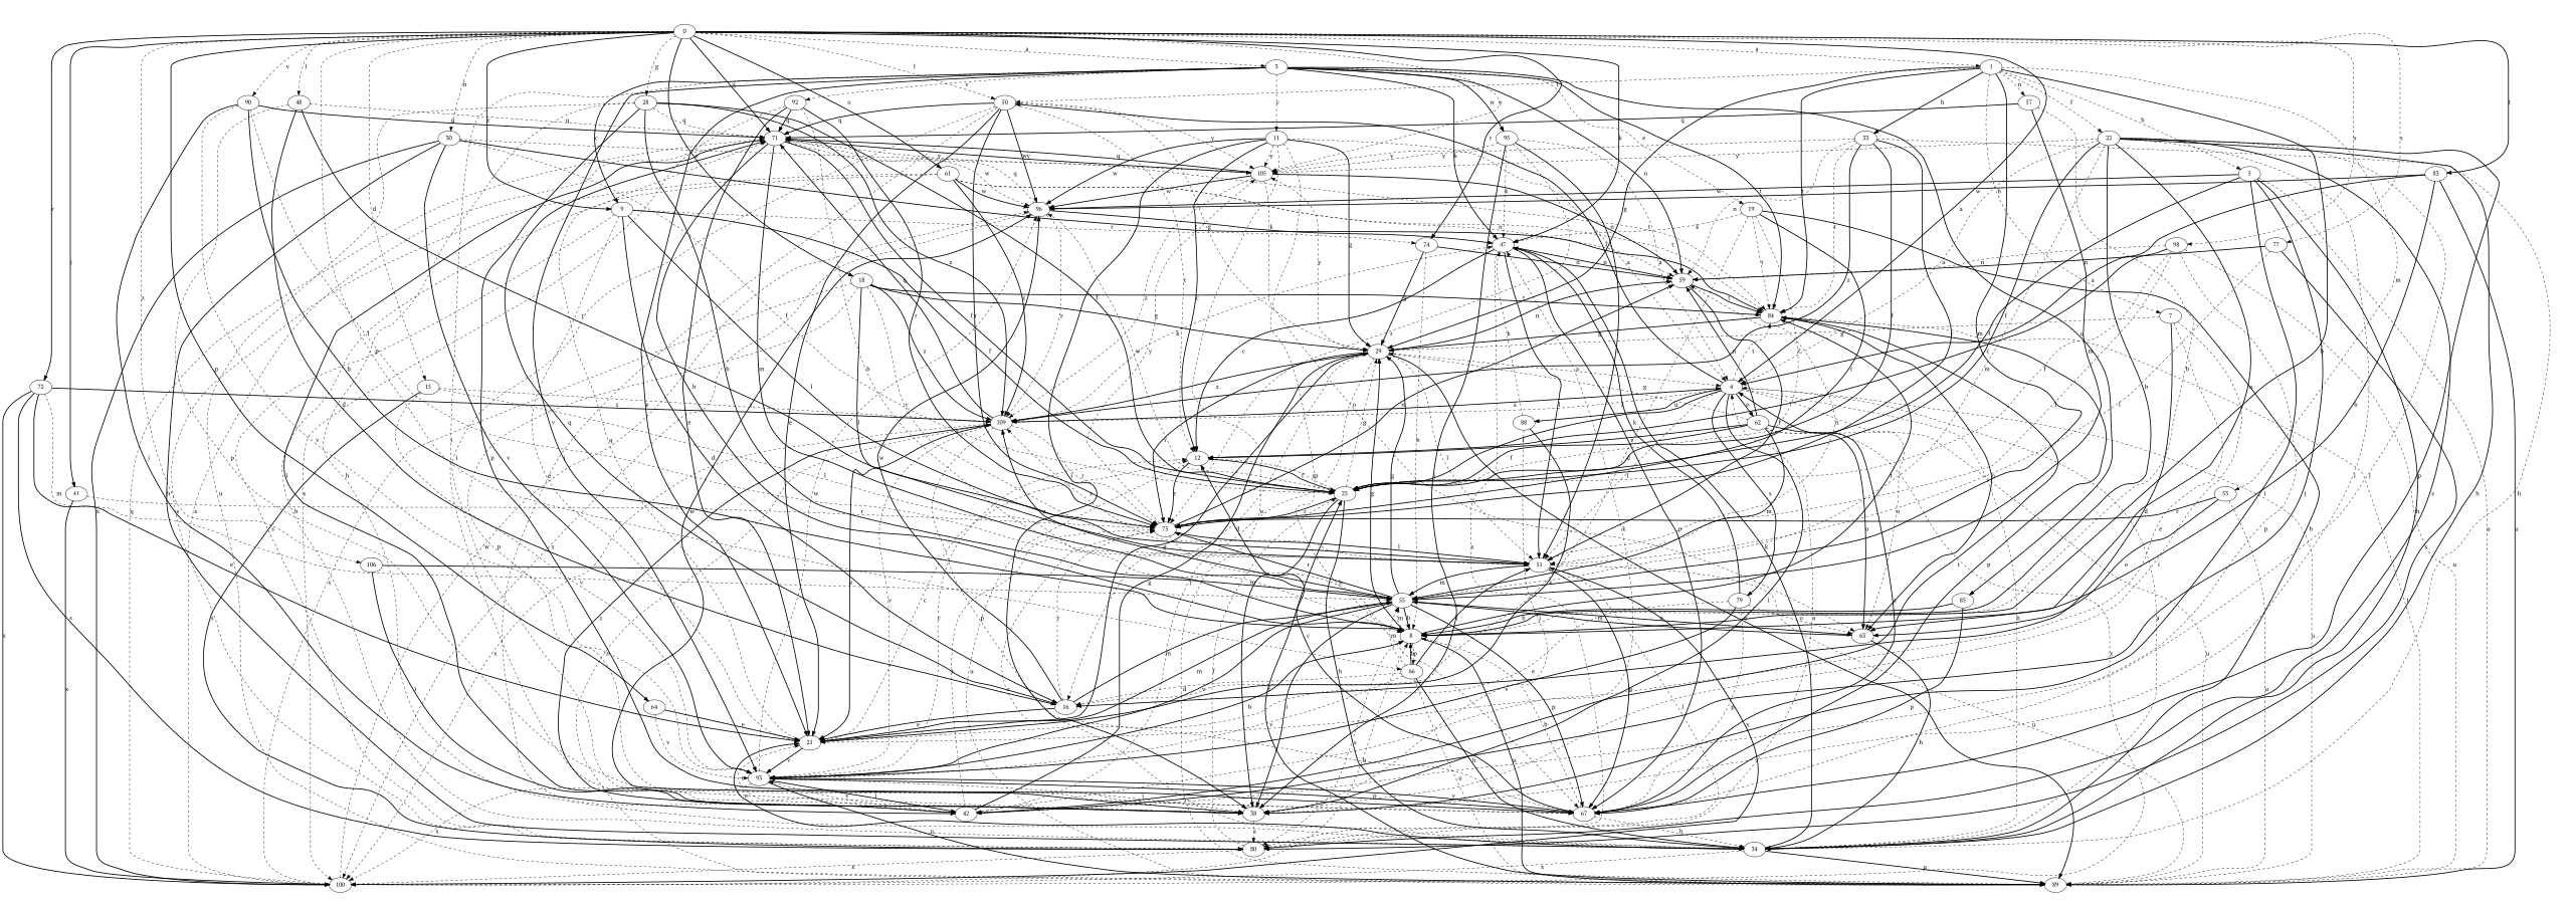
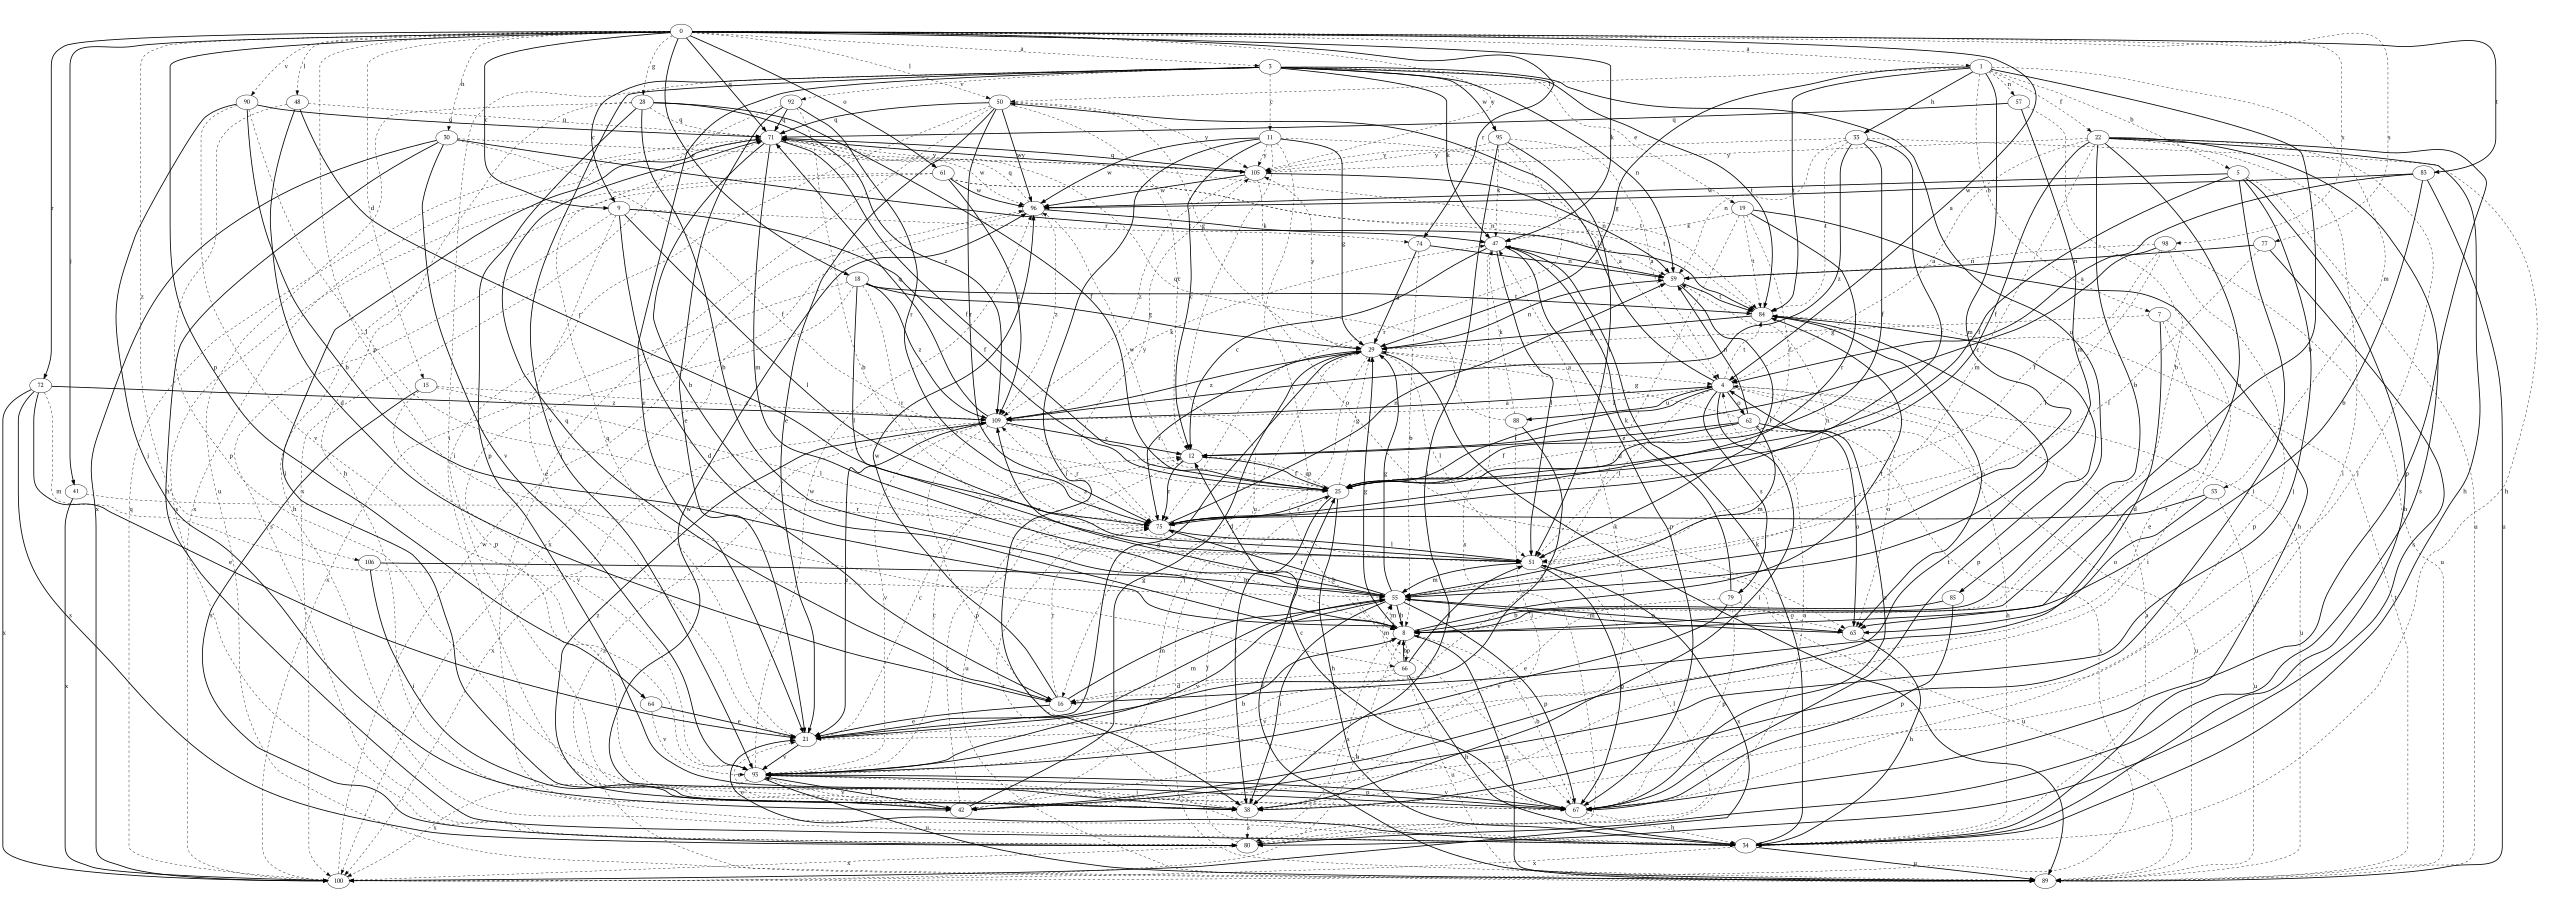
  strict digraph {
    fontname="PT Serif"
    node [fontname="PT Serif"]
    edge [fontname="PT Serif" style=bold]
    0
    1
    3
    4
    9
    15
    18
    28
    30
    41
    47
    48
    50
    61
    64
    66
    71
    72
    74
    77
    83
    90
    98
    105
    106
    5
    7
    8
    22
    29
    33
    53
    55
    57
    84
    11
    19
    21
    38
    59
    85
    92
    93
    95
    25
    34
    51
    62
    63
    79
    88
    89
    109
    16
    80
    67
    75
    100
    12
    42
    96
    0 -> 1 [label=a style=dashed]
    0 -> 3 [label=a style=dashed]
    0 -> 4 [label=a]
    0 -> 9 [label=c]
    0 -> 15 [label=d style=dashed]
    0 -> 18 [label=e]
    0 -> 28 [label=g style=dashed]
    0 -> 30 [label=h style=dashed]
    0 -> 41 [label=j]
    0 -> 47 [label=k]
    0 -> 48 [label=l style=dashed]
    0 -> 50 [label=l style=dashed]
    0 -> 61 [label=o]
    0 -> 64 [label=p]
    0 -> 66 [label=p style=dashed]
    0 -> 71 [label=q]
    0 -> 72 [label=r]
    0 -> 74 [label=r]
    0 -> 77 [label=s style=dashed]
    0 -> 83 [label=t]
    0 -> 90 [label=v style=dashed]
    0 -> 98 [label=x style=dashed]
    0 -> 105 [label=y style=dashed]
    0 -> 106 [label=z style=dashed]
    1 -> 50 [label=l style=dashed]
    1 -> 5 [label=b style=dashed]
    1 -> 7 [label=b style=dashed]
    1 -> 8 [label=b]
    1 -> 22 [label=f style=dashed]
    1 -> 29 [label=g]
    1 -> 33 [label=h]
    1 -> 53 [label=m style=dashed]
    1 -> 55 [label=m]
    1 -> 57 [label=n style=dashed]
    1 -> 84 [label=t]
    3 -> 9 [label=c]
    3 -> 47 [label=k]
    3 -> 84 [label=t]
    3 -> 11 [label=c style=dashed]
    3 -> 19 [label=e style=dashed]
    3 -> 21 [label=e]
    3 -> 38 [label=i style=dashed]
    3 -> 59 [label=n]
    3 -> 85 [label=u]
    3 -> 92 [label=v style=dashed]
    3 -> 93 [label=v]
    3 -> 95 [label=w]
    4 -> 50 [label=l]
    4 -> 84 [label=t style=dashed]
    4 -> 38 [label=i]
    4 -> 25 [label=f]
    4 -> 34 [label=h style=dashed]
    4 -> 51 [label=l style=dashed]
    4 -> 62 [label=o]
    4 -> 63 [label=o style=dashed]
    4 -> 79 [label=s]
    4 -> 88 [label=u]
    4 -> 89 [label=u style=dashed]
    4 -> 109 [label=z style=dashed]
    9 -> 74 [label=r style=dashed]
    9 -> 21 [label=e style=dashed]
    9 -> 25 [label=f]
    9 -> 51 [label=l]
    9 -> 16 [label=d]
    9 -> 80 [label=s style=dashed]
    15 -> 93 [label=v style=dashed]
    15 -> 51 [label=l style=dashed]
    15 -> 109 [label=z style=dashed]
    15 -> 80 [label=s]
    18 -> 29 [label=g]
    18 -> 84 [label=t]
    18 -> 51 [label=l]
    18 -> 109 [label=z]
    18 -> 67 [label=p style=dashed]
    18 -> 75 [label=r style=dashed]
    18 -> 100 [label=x style=dashed]
    28 -> 71 [label=q style=dashed]
    28 -> 8 [label=b]
    28 -> 25 [label=f]
    28 -> 34 [label=h style=dashed]
    28 -> 89 [label=u style=dashed]
    28 -> 109 [label=z]
    28 -> 67 [label=p]
    30 -> 105 [label=y style=dashed]
    30 -> 84 [label=t]
    30 -> 93 [label=v]
    30 -> 25 [label=f style=dashed]
    30 -> 34 [label=h]
    30 -> 100 [label=x]
    41 -> 75 [label=r style=dashed]
    41 -> 100 [label=x]
    47 -> 59 [label=n]
    47 -> 51 [label=l]
    47 -> 80 [label=s style=dashed]
    47 -> 67 [label=p]
    47 -> 12 [label=c]
    48 -> 71 [label=q style=dashed]
    48 -> 16 [label=d]
    48 -> 67 [label=p style=dashed]
    48 -> 75 [label=r]
    50 -> 71 [label=q]
    50 -> 105 [label=y style=dashed]
    50 -> 29 [label=g style=dashed]
    50 -> 21 [label=e]
    50 -> 38 [label=i style=dashed]
    50 -> 75 [label=r]
    50 -> 12 [label=c style=dashed]
    50 -> 42 [label=j style=dashed]
    50 -> 96 [label=w]
    61 -> 84 [label=t style=dashed]
    61 -> 59 [label=n style=dashed]
    61 -> 34 [label=h style=dashed]
    61 -> 109 [label=z]
    61 -> 80 [label=s style=dashed]
    61 -> 96 [label=w]
    64 -> 21 [label=e]
    64 -> 93 [label=v style=dashed]
    66 -> 8 [label=b]
    66 -> 55 [label=m style=dashed]
    66 -> 93 [label=v style=dashed]
    66 -> 34 [label=h]
    66 -> 51 [label=l]
    66 -> 89 [label=u style=dashed]
    66 -> 16 [label=d style=dashed]
    71 -> 105 [label=y]
    71 -> 8 [label=b]
    71 -> 55 [label=m]
    71 -> 84 [label=t style=dashed]
    71 -> 38 [label=i]
    71 -> 25 [label=f]
    71 -> 100 [label=x style=dashed]
    71 -> 96 [label=w style=dashed]
    72 -> 55 [label=m style=dashed]
    72 -> 21 [label=e]
    72 -> 109 [label=z]
    72 -> 80 [label=s]
    72 -> 100 [label=x]
    74 -> 8 [label=b style=dashed]
    74 -> 29 [label=g]
    74 -> 59 [label=n]
    77 -> 59 [label=n]
    77 -> 51 [label=l style=dashed]
    77 -> 80 [label=s]
    83 -> 4 [label=a]
    83 -> 8 [label=b]
    83 -> 89 [label=u]
    83 -> 96 [label=w]
    90 -> 71 [label=q]
    90 -> 8 [label=b]
    90 -> 93 [label=v style=dashed]
    90 -> 51 [label=l style=dashed]
    90 -> 42 [label=j]
    98 -> 59 [label=n style=dashed]
    98 -> 25 [label=f style=dashed]
    98 -> 51 [label=l style=dashed]
    98 -> 89 [label=u style=dashed]
    98 -> 67 [label=p style=dashed]
    98 -> 12 [label=c]
    105 -> 71 [label=q]
    105 -> 59 [label=n]
    105 -> 63 [label=o style=dashed]
    105 -> 109 [label=z style=dashed]
    105 -> 96 [label=w]
    106 -> 55 [label=m]
    106 -> 38 [label=i]
    5 -> 38 [label=i]
    5 -> 25 [label=f]
    5 -> 34 [label=h]
    5 -> 89 [label=u style=dashed]
    5 -> 42 [label=j]
    5 -> 96 [label=w]
    7 -> 29 [label=g style=dashed]
    7 -> 21 [label=e style=dashed]
    7 -> 38 [label=i style=dashed]
    7 -> 16 [label=d]
    8 -> 66 [label=p style=dashed]
    8 -> 29 [label=g]
    8 -> 55 [label=m style=dashed]
    8 -> 84 [label=t]
    8 -> 89 [label=u]
    8 -> 80 [label=s style=dashed]
    22 -> 4 [label=a style=dashed]
    22 -> 105 [label=y style=dashed]
    22 -> 8 [label=b]
    22 -> 55 [label=m style=dashed]
    22 -> 38 [label=i style=dashed]
    22 -> 25 [label=f]
    22 -> 34 [label=h]
    22 -> 63 [label=o]
    22 -> 80 [label=s]
    22 -> 67 [label=p]
    22 -> 42 [label=j style=dashed]
    29 -> 4 [label=a style=dashed]
    29 -> 105 [label=y style=dashed]
    29 -> 59 [label=n]
    29 -> 51 [label=l style=dashed]
    29 -> 89 [label=u]
    29 -> 109 [label=z]
    29 -> 16 [label=d style=dashed]
    29 -> 75 [label=r]
    29 -> 42 [label=j style=dashed]
    33 -> 105 [label=y style=dashed]
    33 -> 84 [label=t style=dashed]
    33 -> 59 [label=n style=dashed]
    33 -> 25 [label=f]
    33 -> 34 [label=h style=dashed]
    33 -> 109 [label=z]
    33 -> 75 [label=r]
    53 -> 63 [label=o]
    53 -> 89 [label=u style=dashed]
    53 -> 75 [label=r]
    55 -> 8 [label=b]
    55 -> 29 [label=g]
    55 -> 38 [label=i]
    55 -> 93 [label=v]
    55 -> 63 [label=o]
    55 -> 109 [label=z]
    55 -> 67 [label=p]
    55 -> 75 [label=r]
    57 -> 71 [label=q]
    57 -> 8 [label=b style=dashed]
    57 -> 55 [label=m]
    84 -> 29 [label=g]
    84 -> 63 [label=o]
    84 -> 67 [label=p]
    11 -> 4 [label=a style=dashed]
    11 -> 105 [label=y style=dashed]
    11 -> 29 [label=g]
    11 -> 38 [label=i]
    11 -> 89 [label=u style=dashed]
    11 -> 67 [label=p style=dashed]
    11 -> 12 [label=c]
    11 -> 96 [label=w]
    19 -> 47 [label=k style=dashed]
    19 -> 84 [label=t style=dashed]
    19 -> 25 [label=f style=dashed]
    19 -> 34 [label=h]
    19 -> 16 [label=d style=dashed]
    19 -> 75 [label=r]
    21 -> 71 [label=q style=dashed]
    21 -> 29 [label=g]
    21 -> 55 [label=m]
    21 -> 93 [label=v]
    21 -> 12 [label=c style=dashed]
    38 -> 80 [label=s style=dashed]
    38 -> 96 [label=w]
    59 -> 84 [label=t]
    59 -> 51 [label=l]
    85 -> 8 [label=b]
    85 -> 67 [label=p]
    92 -> 71 [label=q]
    92 -> 8 [label=b style=dashed]
    92 -> 21 [label=e]
    92 -> 75 [label=r]
    92 -> 100 [label=x style=dashed]
    93 -> 8 [label=b]
    93 -> 38 [label=i style=dashed]
    93 -> 89 [label=u]
    93 -> 67 [label=p]
    93 -> 100 [label=x style=dashed]
    93 -> 12 [label=c style=dashed]
    93 -> 42 [label=j]
    93 -> 96 [label=w style=dashed]
    95 -> 4 [label=a style=dashed]
    95 -> 47 [label=k style=dashed]
    95 -> 105 [label=y style=dashed]
    95 -> 38 [label=i]
    95 -> 51 [label=l]
    95 -> 75 [label=r style=dashed]
    25 -> 29 [label=g style=dashed]
    25 -> 38 [label=i]
    25 -> 34 [label=h]
    25 -> 75 [label=r]
    25 -> 12 [label=c style=dashed]
    25 -> 96 [label=w style=dashed]
    34 -> 4 [label=a style=dashed]
    34 -> 47 [label=k]
    34 -> 21 [label=e]
    34 -> 89 [label=u]
    34 -> 75 [label=r style=dashed]
    34 -> 100 [label=x style=dashed]
    51 -> 55 [label=m]
    51 -> 59 [label=n style=dashed]
    51 -> 89 [label=u style=dashed]
    51 -> 109 [label=z style=dashed]
    51 -> 67 [label=p]
    51 -> 100 [label=x]
    62 -> 29 [label=g style=dashed]
    62 -> 55 [label=m]
    62 -> 59 [label=n]
    62 -> 25 [label=f]
    62 -> 63 [label=o]
    62 -> 89 [label=u style=dashed]
    62 -> 100 [label=x style=dashed]
    62 -> 12 [label=c]
    63 -> 55 [label=m]
    63 -> 34 [label=h]
    79 -> 47 [label=k]
    79 -> 21 [label=e style=dashed]
    79 -> 93 [label=v]
    79 -> 63 [label=o style=dashed]
    79 -> 67 [label=p style=dashed]
    88 -> 47 [label=k style=dashed]
+   88 -> 71 [label=q style=dashed]
    88 -> 21 [label=e]
    88 -> 38 [label=i style=dashed]
    89 -> 84 [label=t style=dashed]
    89 -> 25 [label=f]
    89 -> 109 [label=z style=dashed]
    109 -> 4 [label=a]
    109 -> 47 [label=k style=dashed]
    109 -> 71 [label=q]
    109 -> 21 [label=e]
    109 -> 93 [label=v style=dashed]
    109 -> 67 [label=p style=dashed]
    109 -> 75 [label=r style=dashed]
    109 -> 100 [label=x style=dashed]
+   109 -> 12 [label=c]
    16 -> 71 [label=q]
    16 -> 55 [label=m]
    16 -> 21 [label=e]
    16 -> 75 [label=r style=dashed]
    16 -> 96 [label=w]
    80 -> 4 [label=a style=dashed]
    80 -> 25 [label=f style=dashed]
    80 -> 51 [label=l style=dashed]
    80 -> 100 [label=x style=dashed]
    67 -> 4 [label=a]
    67 -> 8 [label=b style=dashed]
    67 -> 93 [label=v]
    67 -> 34 [label=h style=dashed]
    67 -> 12 [label=c]
    75 -> 105 [label=y style=dashed]
    75 -> 8 [label=b style=dashed]
    75 -> 59 [label=n]
    75 -> 51 [label=l]
    100 -> 71 [label=q style=dashed]
    100 -> 8 [label=b style=dashed]
    100 -> 96 [label=w style=dashed]
    12 -> 25 [label=f]
    12 -> 89 [label=u style=dashed]
    12 -> 75 [label=r]
    42 -> 47 [label=k style=dashed]
    42 -> 29 [label=g]
    42 -> 84 [label=t]
    42 -> 21 [label=e style=dashed]
    42 -> 93 [label=v style=dashed]
    42 -> 109 [label=z]
    42 -> 75 [label=r style=dashed]
    96 -> 47 [label=k]
    96 -> 71 [label=q style=dashed]
    96 -> 109 [label=z style=dashed]
    96 -> 100 [label=x style=dashed]
  }
